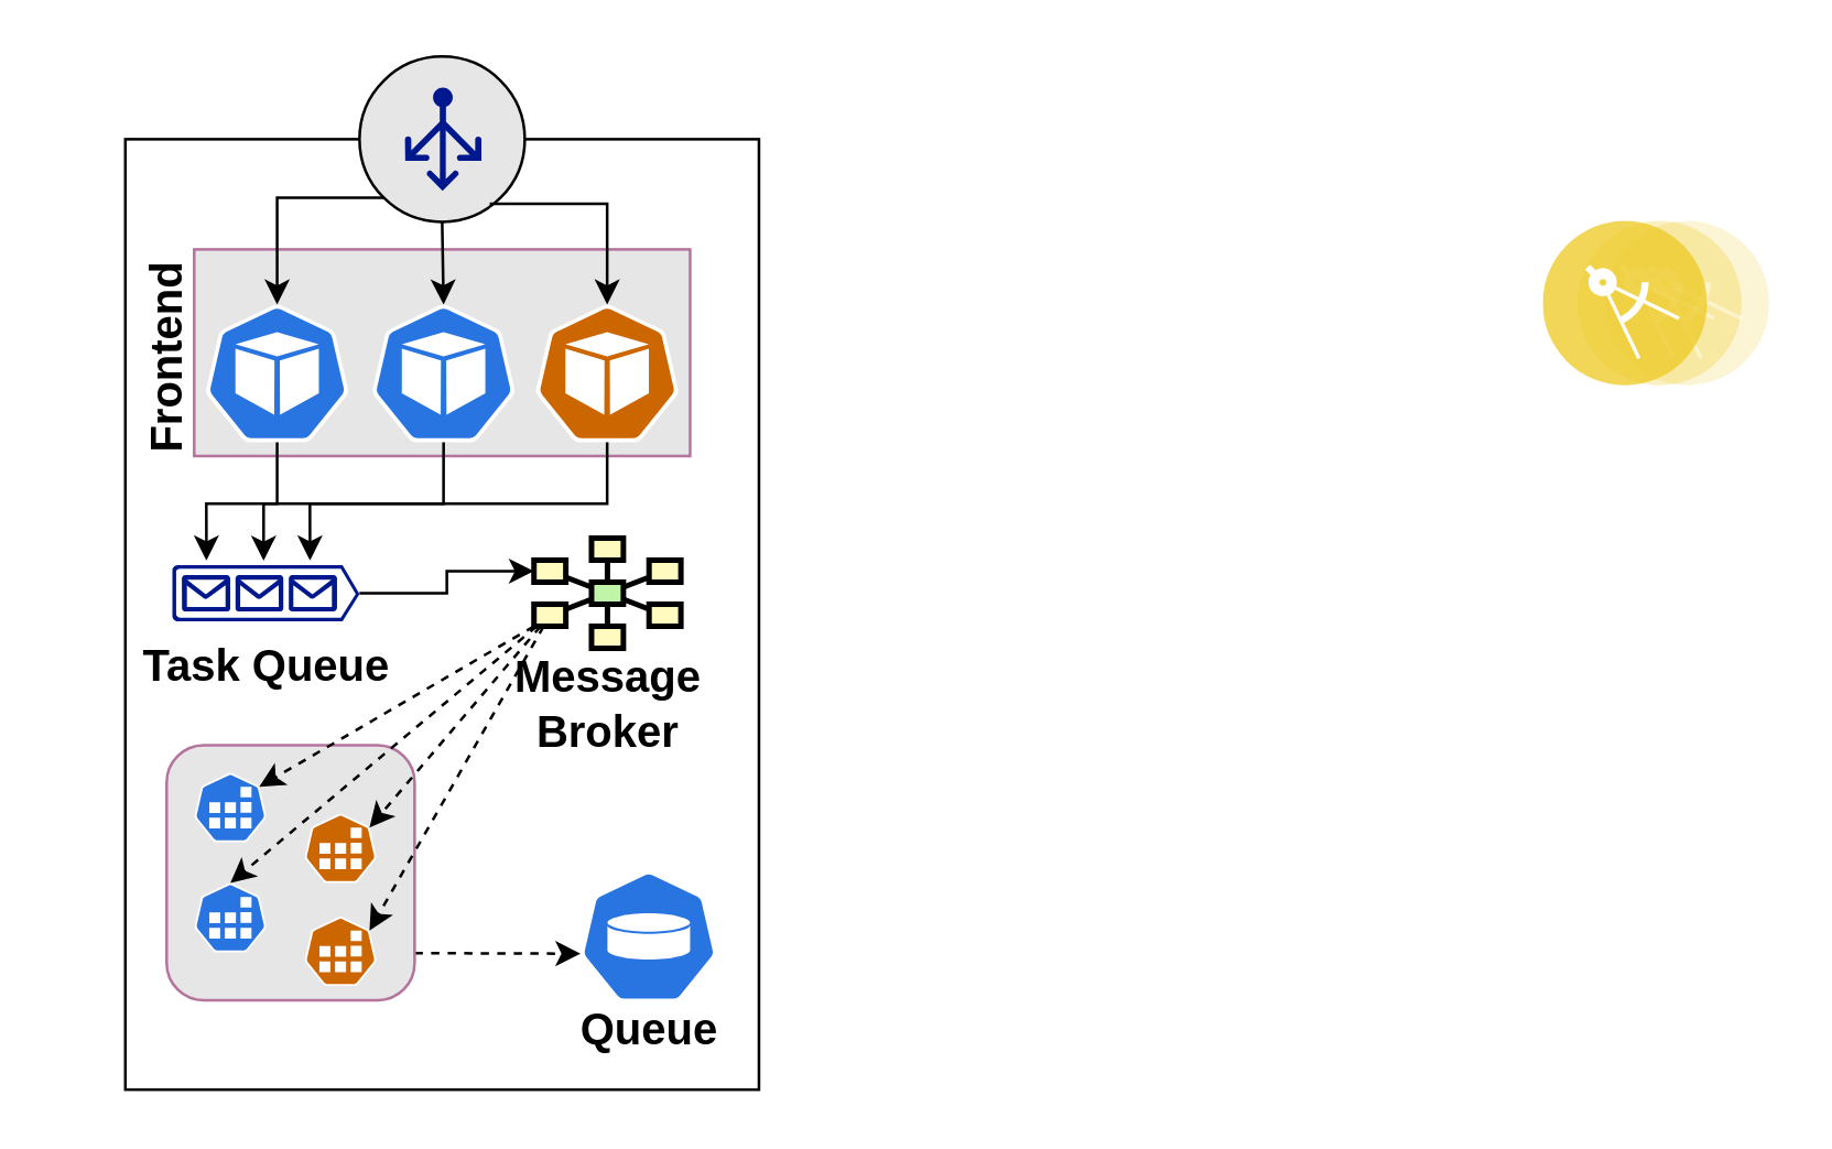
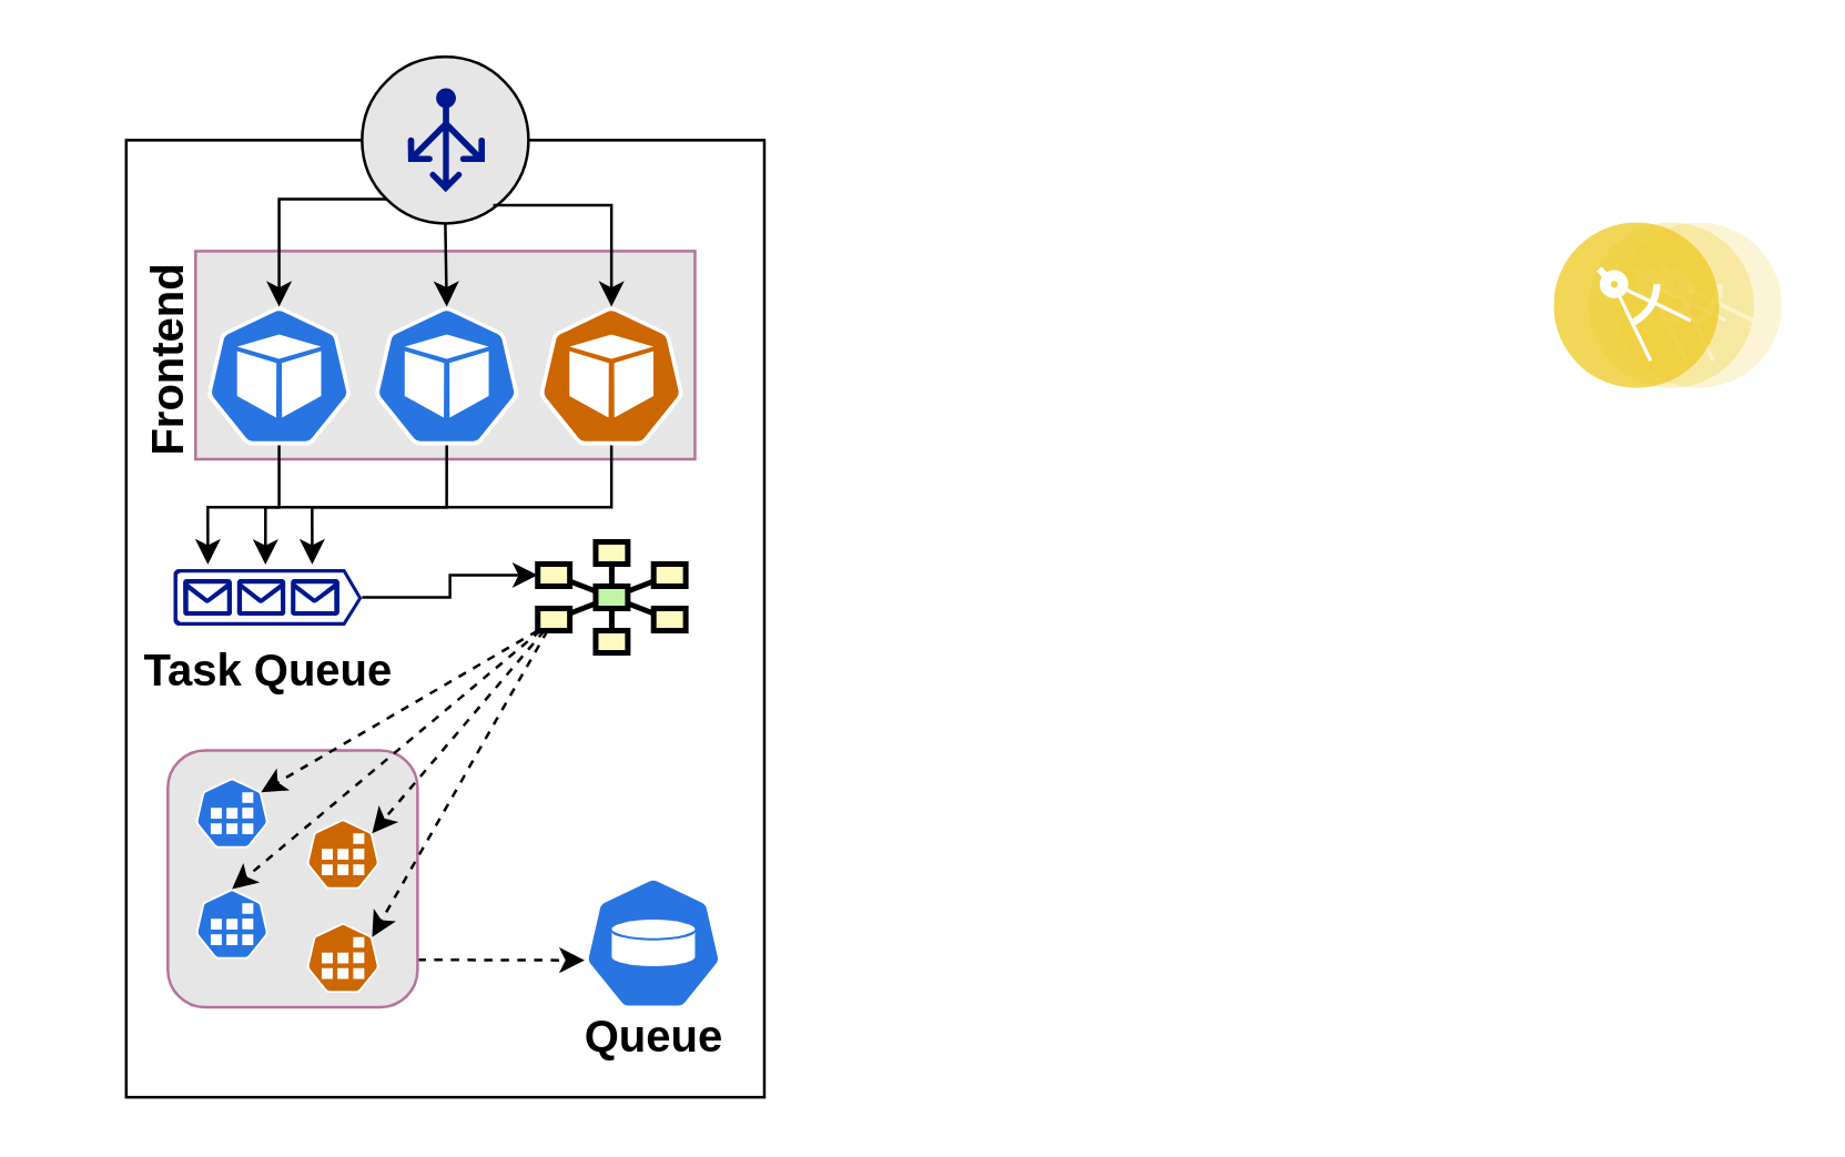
  <mxCell id="0" />
  <mxCell id="1" parent="0" />
  <mxCell id="2" value="" style="rounded=0;whiteSpace=wrap;html=1;" vertex="1" parent="1"><mxGeometry x="45" y="50" width="230" height="345" as="geometry" /></mxCell>
  <mxCell id="3" value="" style="rounded=0;whiteSpace=wrap;html=1;strokeColor=#B5739D;fillColor=#E6E6E6;" vertex="1" parent="1"><mxGeometry x="70" y="90" width="180" height="75" as="geometry" /></mxCell>
  <mxCell id="4" style="edgeStyle=none;rounded=0;orthogonalLoop=1;jettySize=auto;html=1;exitX=1;exitY=0.75;exitDx=0;exitDy=0;entryX=0.005;entryY=0.63;entryDx=0;entryDy=0;entryPerimeter=0;dashed=1;strokeColor=#000000;" edge="1" parent="1" target="14"><mxGeometry relative="1" as="geometry"><mxPoint x="150" y="345.45" as="sourcePoint" /></mxGeometry></mxCell>
  <mxCell id="5" value="" style="rounded=1;whiteSpace=wrap;html=1;strokeColor=#B5739D;fillColor=#E6E6E6;" vertex="1" parent="1"><mxGeometry x="60" y="270" width="90" height="92.6" as="geometry" /></mxCell>
  <mxCell id="6" value="" style="aspect=fixed;perimeter=ellipsePerimeter;html=1;align=center;shadow=0;dashed=0;fontColor=#4277BB;labelBackgroundColor=#ffffff;fontSize=12;spacingTop=3;image;image=img/lib/ibm/applications/microservice.svg;" vertex="1" parent="1"><mxGeometry x="560" y="80" width="82.2" height="60" as="geometry" /></mxCell>
  <mxCell id="7" value="" style="group" vertex="1" connectable="0" parent="1"><mxGeometry x="130" y="20" width="60" height="60" as="geometry" /></mxCell>
  <mxCell id="8" value="" style="ellipse;whiteSpace=wrap;html=1;aspect=fixed;fillColor=#E6E6E6;" vertex="1" parent="7"><mxGeometry width="60" height="60" as="geometry" /></mxCell>
  <mxCell id="9" value="" style="aspect=fixed;pointerEvents=1;shadow=0;dashed=0;html=1;strokeColor=none;labelPosition=center;verticalLabelPosition=bottom;verticalAlign=top;align=center;fillColor=#00188D;shape=mxgraph.azure.load_balancer_generic" vertex="1" parent="7"><mxGeometry x="16.5" y="11.25" width="27.75" height="37.5" as="geometry" /></mxCell>
  <mxCell id="10" value="" style="group" vertex="1" connectable="0" parent="1"><mxGeometry x="74.06" y="110" width="171.88" height="50" as="geometry" /></mxCell>
  <mxCell id="11" value="" style="html=1;dashed=0;whitespace=wrap;fillColor=#2875E2;strokeColor=#ffffff;points=[[0.005,0.63,0],[0.1,0.2,0],[0.9,0.2,0],[0.5,0,0],[0.995,0.63,0],[0.72,0.99,0],[0.5,1,0],[0.28,0.99,0]];shape=mxgraph.kubernetes.icon;prIcon=pod" vertex="1" parent="10"><mxGeometry width="52.085" height="50" as="geometry" /></mxCell>
  <mxCell id="12" value="" style="html=1;dashed=0;whitespace=wrap;fillColor=#CC6600;strokeColor=#ffffff;points=[[0.005,0.63,0],[0.1,0.2,0],[0.9,0.2,0],[0.5,0,0],[0.995,0.63,0],[0.72,0.99,0],[0.5,1,0],[0.28,0.99,0]];shape=mxgraph.kubernetes.icon;prIcon=pod" vertex="1" parent="10"><mxGeometry x="119.795" width="52.085" height="50" as="geometry" /></mxCell>
  <mxCell id="13" value="" style="html=1;dashed=0;whitespace=wrap;fillColor=#2875E2;strokeColor=#ffffff;points=[[0.005,0.63,0],[0.1,0.2,0],[0.9,0.2,0],[0.5,0,0],[0.995,0.63,0],[0.72,0.99,0],[0.5,1,0],[0.28,0.99,0]];shape=mxgraph.kubernetes.icon;prIcon=pod" vertex="1" parent="10"><mxGeometry x="60.418" width="52.085" height="50" as="geometry" /></mxCell>
  <mxCell id="14" value="" style="html=1;dashed=0;whitespace=wrap;fillColor=#2875E2;strokeColor=#ffffff;points=[[0.005,0.63,0],[0.1,0.2,0],[0.9,0.2,0],[0.5,0,0],[0.995,0.63,0],[0.72,0.99,0],[0.5,1,0],[0.28,0.99,0]];shape=mxgraph.kubernetes.icon;prIcon=vol" vertex="1" parent="1"><mxGeometry x="210" y="315.4" width="50" height="48" as="geometry" /></mxCell>
  <mxCell id="15" style="edgeStyle=orthogonalEdgeStyle;rounded=0;orthogonalLoop=1;jettySize=auto;html=1;entryX=0;entryY=0.5;entryDx=0;entryDy=0;" edge="1" parent="1" source="16" target="26"><mxGeometry relative="1" as="geometry" /></mxCell>
  <mxCell id="16" value="&lt;font style=&quot;font-size: 16px&quot;&gt;&lt;b&gt;Task Queue&lt;br&gt;&lt;/b&gt;&lt;/font&gt;" style="aspect=fixed;pointerEvents=1;shadow=0;dashed=0;html=1;strokeColor=none;labelPosition=center;verticalLabelPosition=bottom;verticalAlign=top;align=center;fillColor=#00188D;shape=mxgraph.azure.queue_generic" vertex="1" parent="1"><mxGeometry x="62" y="204.6" width="68" height="20.4" as="geometry" /></mxCell>
  <mxCell id="17" style="edgeStyle=orthogonalEdgeStyle;rounded=0;orthogonalLoop=1;jettySize=auto;html=1;exitX=0.5;exitY=1;exitDx=0;exitDy=0;entryX=0.5;entryY=0;entryDx=0;entryDy=0;entryPerimeter=0;" edge="1" parent="1" source="8" target="13"><mxGeometry relative="1" as="geometry" /></mxCell>
  <mxCell id="18" style="edgeStyle=orthogonalEdgeStyle;rounded=0;orthogonalLoop=1;jettySize=auto;html=1;entryX=0.5;entryY=0;entryDx=0;entryDy=0;entryPerimeter=0;exitX=0.788;exitY=0.89;exitDx=0;exitDy=0;exitPerimeter=0;" edge="1" parent="1" source="8" target="12"><mxGeometry relative="1" as="geometry" /></mxCell>
  <mxCell id="19" style="edgeStyle=orthogonalEdgeStyle;rounded=0;orthogonalLoop=1;jettySize=auto;html=1;exitX=0;exitY=1;exitDx=0;exitDy=0;entryX=0.5;entryY=0;entryDx=0;entryDy=0;entryPerimeter=0;" edge="1" parent="1" source="8" target="11"><mxGeometry relative="1" as="geometry" /></mxCell>
  <mxCell id="20" style="edgeStyle=orthogonalEdgeStyle;rounded=0;orthogonalLoop=1;jettySize=auto;html=1;exitX=0.5;exitY=1;exitDx=0;exitDy=0;exitPerimeter=0;entryX=0.183;entryY=-0.081;entryDx=0;entryDy=0;entryPerimeter=0;" edge="1" parent="1" source="11" target="16"><mxGeometry relative="1" as="geometry" /></mxCell>
  <mxCell id="21" style="edgeStyle=orthogonalEdgeStyle;rounded=0;orthogonalLoop=1;jettySize=auto;html=1;entryX=0.736;entryY=-0.081;entryDx=0;entryDy=0;entryPerimeter=0;exitX=0.5;exitY=1;exitDx=0;exitDy=0;exitPerimeter=0;" edge="1" parent="1" source="13" target="16"><mxGeometry relative="1" as="geometry" /></mxCell>
  <mxCell id="22" style="edgeStyle=orthogonalEdgeStyle;rounded=0;orthogonalLoop=1;jettySize=auto;html=1;entryX=0.488;entryY=-0.078;entryDx=0;entryDy=0;entryPerimeter=0;exitX=0.5;exitY=1;exitDx=0;exitDy=0;exitPerimeter=0;" edge="1" parent="1" source="12" target="16"><mxGeometry relative="1" as="geometry"><mxPoint x="95" y="202" as="targetPoint" /></mxGeometry></mxCell>
  <mxCell id="23" value="" style="group" vertex="1" connectable="0" parent="1"><mxGeometry x="180" y="194.8" width="80" height="75.2" as="geometry" /></mxCell>
  <mxCell id="24" value="" style="group" vertex="1" connectable="0" parent="23"><mxGeometry x="13.33" width="53.34" height="40" as="geometry" /></mxCell>
  <mxCell id="25" value="" style="strokeWidth=2;dashed=0;align=center;fontSize=8;shape=rect;fillColor=#fffbc0;strokeColor=#000000;" vertex="1" parent="24"><mxGeometry x="20.892" width="11.557" height="8" as="geometry" /></mxCell>
  <mxCell id="26" value="" style="strokeWidth=2;dashed=0;align=center;fontSize=8;shape=rect;fillColor=#fffbc0;strokeColor=#000000;" vertex="1" parent="24"><mxGeometry y="8" width="11.557" height="8" as="geometry" /></mxCell>
  <mxCell id="27" value="" style="strokeWidth=2;dashed=0;align=center;fontSize=8;shape=rect;fillColor=#fffbc0;strokeColor=#000000;" vertex="1" parent="24"><mxGeometry x="41.783" y="8" width="11.557" height="8" as="geometry" /></mxCell>
  <mxCell id="28" value="" style="strokeWidth=2;dashed=0;align=center;fontSize=8;shape=rect;fillColor=#fffbc0;strokeColor=#000000;" vertex="1" parent="24"><mxGeometry y="24" width="11.557" height="8" as="geometry" /></mxCell>
  <mxCell id="29" value="" style="strokeWidth=2;dashed=0;align=center;fontSize=8;shape=rect;fillColor=#fffbc0;strokeColor=#000000;" vertex="1" parent="24"><mxGeometry x="41.783" y="24" width="11.557" height="8" as="geometry" /></mxCell>
  <mxCell id="30" value="" style="strokeWidth=2;dashed=0;align=center;fontSize=8;shape=rect;fillColor=#fffbc0;strokeColor=#000000;" vertex="1" parent="24"><mxGeometry x="20.892" y="32" width="11.557" height="8" as="geometry" /></mxCell>
  <mxCell id="31" value="" style="strokeWidth=2;dashed=0;align=center;fontSize=8;shape=rect;fillColor=#c0f5a9;strokeColor=#000000;" vertex="1" parent="24"><mxGeometry x="20.892" y="16" width="11.557" height="8" as="geometry" /></mxCell>
  <mxCell id="32" value="" style="edgeStyle=none;endArrow=none;dashed=0;html=1;strokeWidth=2;" edge="1" source="31" target="25" parent="24"><mxGeometry relative="1" as="geometry" /></mxCell>
  <mxCell id="33" value="" style="edgeStyle=none;endArrow=none;dashed=0;html=1;strokeWidth=2;" edge="1" source="31" target="26" parent="24"><mxGeometry relative="1" as="geometry" /></mxCell>
  <mxCell id="34" value="" style="edgeStyle=none;endArrow=none;dashed=0;html=1;strokeWidth=2;" edge="1" source="31" target="27" parent="24"><mxGeometry relative="1" as="geometry" /></mxCell>
  <mxCell id="35" value="" style="edgeStyle=none;endArrow=none;dashed=0;html=1;strokeWidth=2;" edge="1" source="31" target="28" parent="24"><mxGeometry relative="1" as="geometry" /></mxCell>
  <mxCell id="36" value="" style="edgeStyle=none;endArrow=none;dashed=0;html=1;strokeWidth=2;" edge="1" source="31" target="29" parent="24"><mxGeometry relative="1" as="geometry" /></mxCell>
  <mxCell id="37" value="" style="edgeStyle=none;endArrow=none;dashed=0;html=1;strokeWidth=2;" edge="1" source="31" target="30" parent="24"><mxGeometry relative="1" as="geometry" /></mxCell>
- <mxCell id="38" value="&lt;div style=&quot;font-size: 16px&quot;&gt;&lt;font style=&quot;font-size: 16px&quot;&gt;&lt;b&gt;Message&lt;/b&gt;&lt;/font&gt;&lt;/div&gt;&lt;div style=&quot;font-size: 16px&quot;&gt;&lt;font style=&quot;font-size: 16px&quot;&gt;&lt;b&gt;Broker&lt;br&gt;&lt;/b&gt;&lt;/font&gt;&lt;/div&gt;" style="text;html=1;align=center;verticalAlign=middle;resizable=0;points=[];autosize=1;" vertex="1" parent="23"><mxGeometry y="45.2" width="80" height="30" as="geometry" /></mxCell>
  <mxCell id="39" value="" style="html=1;dashed=0;whitespace=wrap;fillColor=#2875E2;strokeColor=#ffffff;points=[[0.005,0.63,0],[0.1,0.2,0],[0.9,0.2,0],[0.5,0,0],[0.995,0.63,0],[0.72,0.99,0],[0.5,1,0],[0.28,0.99,0]];shape=mxgraph.kubernetes.icon;prIcon=job" vertex="1" parent="1"><mxGeometry x="70" y="280" width="26.25" height="25.2" as="geometry" /></mxCell>
  <mxCell id="40" value="" style="html=1;dashed=0;whitespace=wrap;fillColor=#2875E2;strokeColor=#ffffff;points=[[0.005,0.63,0],[0.1,0.2,0],[0.9,0.2,0],[0.5,0,0],[0.995,0.63,0],[0.72,0.99,0],[0.5,1,0],[0.28,0.99,0]];shape=mxgraph.kubernetes.icon;prIcon=job" vertex="1" parent="1"><mxGeometry x="70" y="320" width="26.25" height="25.2" as="geometry" /></mxCell>
  <mxCell id="41" value="" style="html=1;dashed=0;whitespace=wrap;fillColor=#CC6600;strokeColor=#ffffff;points=[[0.005,0.63,0],[0.1,0.2,0],[0.9,0.2,0],[0.5,0,0],[0.995,0.63,0],[0.72,0.99,0],[0.5,1,0],[0.28,0.99,0]];shape=mxgraph.kubernetes.icon;prIcon=job" vertex="1" parent="1"><mxGeometry x="110" y="294.8" width="26.25" height="25.2" as="geometry" /></mxCell>
  <mxCell id="42" value="" style="html=1;dashed=0;whitespace=wrap;fillColor=#CC6600;strokeColor=#ffffff;points=[[0.005,0.63,0],[0.1,0.2,0],[0.9,0.2,0],[0.5,0,0],[0.995,0.63,0],[0.72,0.99,0],[0.5,1,0],[0.28,0.99,0]];shape=mxgraph.kubernetes.icon;prIcon=job" vertex="1" parent="1"><mxGeometry x="110" y="332.2" width="26.25" height="25.2" as="geometry" /></mxCell>
  <mxCell id="43" style="rounded=0;orthogonalLoop=1;jettySize=auto;html=1;entryX=0.9;entryY=0.2;entryDx=0;entryDy=0;entryPerimeter=0;exitX=0;exitY=1;exitDx=0;exitDy=0;dashed=1;" edge="1" parent="1" source="28" target="39"><mxGeometry relative="1" as="geometry" /></mxCell>
  <mxCell id="44" style="edgeStyle=none;rounded=0;orthogonalLoop=1;jettySize=auto;html=1;entryX=0.9;entryY=0.2;entryDx=0;entryDy=0;entryPerimeter=0;dashed=1;" edge="1" parent="1" source="28" target="41"><mxGeometry relative="1" as="geometry" /></mxCell>
  <mxCell id="45" style="edgeStyle=none;rounded=0;orthogonalLoop=1;jettySize=auto;html=1;entryX=0.5;entryY=0;entryDx=0;entryDy=0;entryPerimeter=0;dashed=1;" edge="1" parent="1" source="28" target="40"><mxGeometry relative="1" as="geometry" /></mxCell>
  <mxCell id="46" style="edgeStyle=none;rounded=0;orthogonalLoop=1;jettySize=auto;html=1;entryX=0.9;entryY=0.2;entryDx=0;entryDy=0;entryPerimeter=0;dashed=1;" edge="1" parent="1" source="28" target="42"><mxGeometry relative="1" as="geometry" /></mxCell>
  <mxCell id="47" value="&lt;div style=&quot;font-size: 16px&quot;&gt;&lt;font style=&quot;font-size: 16px&quot;&gt;&lt;b&gt;Queue&lt;br&gt;&lt;/b&gt;&lt;/font&gt;&lt;/div&gt;" style="text;html=1;align=center;verticalAlign=middle;resizable=0;points=[];autosize=1;" vertex="1" parent="1"><mxGeometry x="195" y="362.6" width="80" height="20" as="geometry" /></mxCell>
  <mxCell id="48" value="&lt;div style=&quot;font-size: 16px&quot;&gt;&lt;font style=&quot;font-size: 16px&quot;&gt;&lt;b&gt;Frontend&lt;br&gt;&lt;/b&gt;&lt;/font&gt;&lt;/div&gt;" style="text;html=1;align=center;verticalAlign=middle;resizable=0;points=[];autosize=1;rotation=-90;" vertex="1" parent="1"><mxGeometry x="20" y="120" width="80" height="20" as="geometry" /></mxCell>
